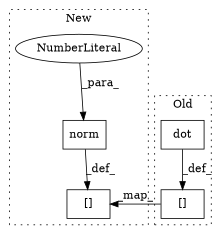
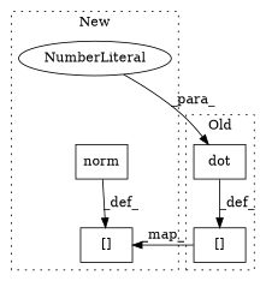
  digraph {
    node [a=32 shape=box]
    n1 [l="4,1" label=dot s="2473,2508"]
    n2 [a=2 l="16,1" label="[]" s="2431,2448"]
    n3 [l="5,1" label=norm s="2942,2964"]
    n4 [a=34 l=1 label=NumberLiteral s=2963 shape=ellipse]
    n5 [a=2 l="21,2" label="[]" s="2857,2908"]
    subgraph cluster_1 {
      label=Old
      style=dotted
      n1
      n2
    }
    subgraph cluster_2 {
      label=New
      style=dotted
      n3
      n4
      n5
    }
    n1 -> n2 [label=_def_]
    n2 -> n5 [label=_map_]
    n3 -> n5 [label=_def_]
-   n4 -> n3 [label=_para_]
+   n4 -> n1 [label=_para_]
  }
